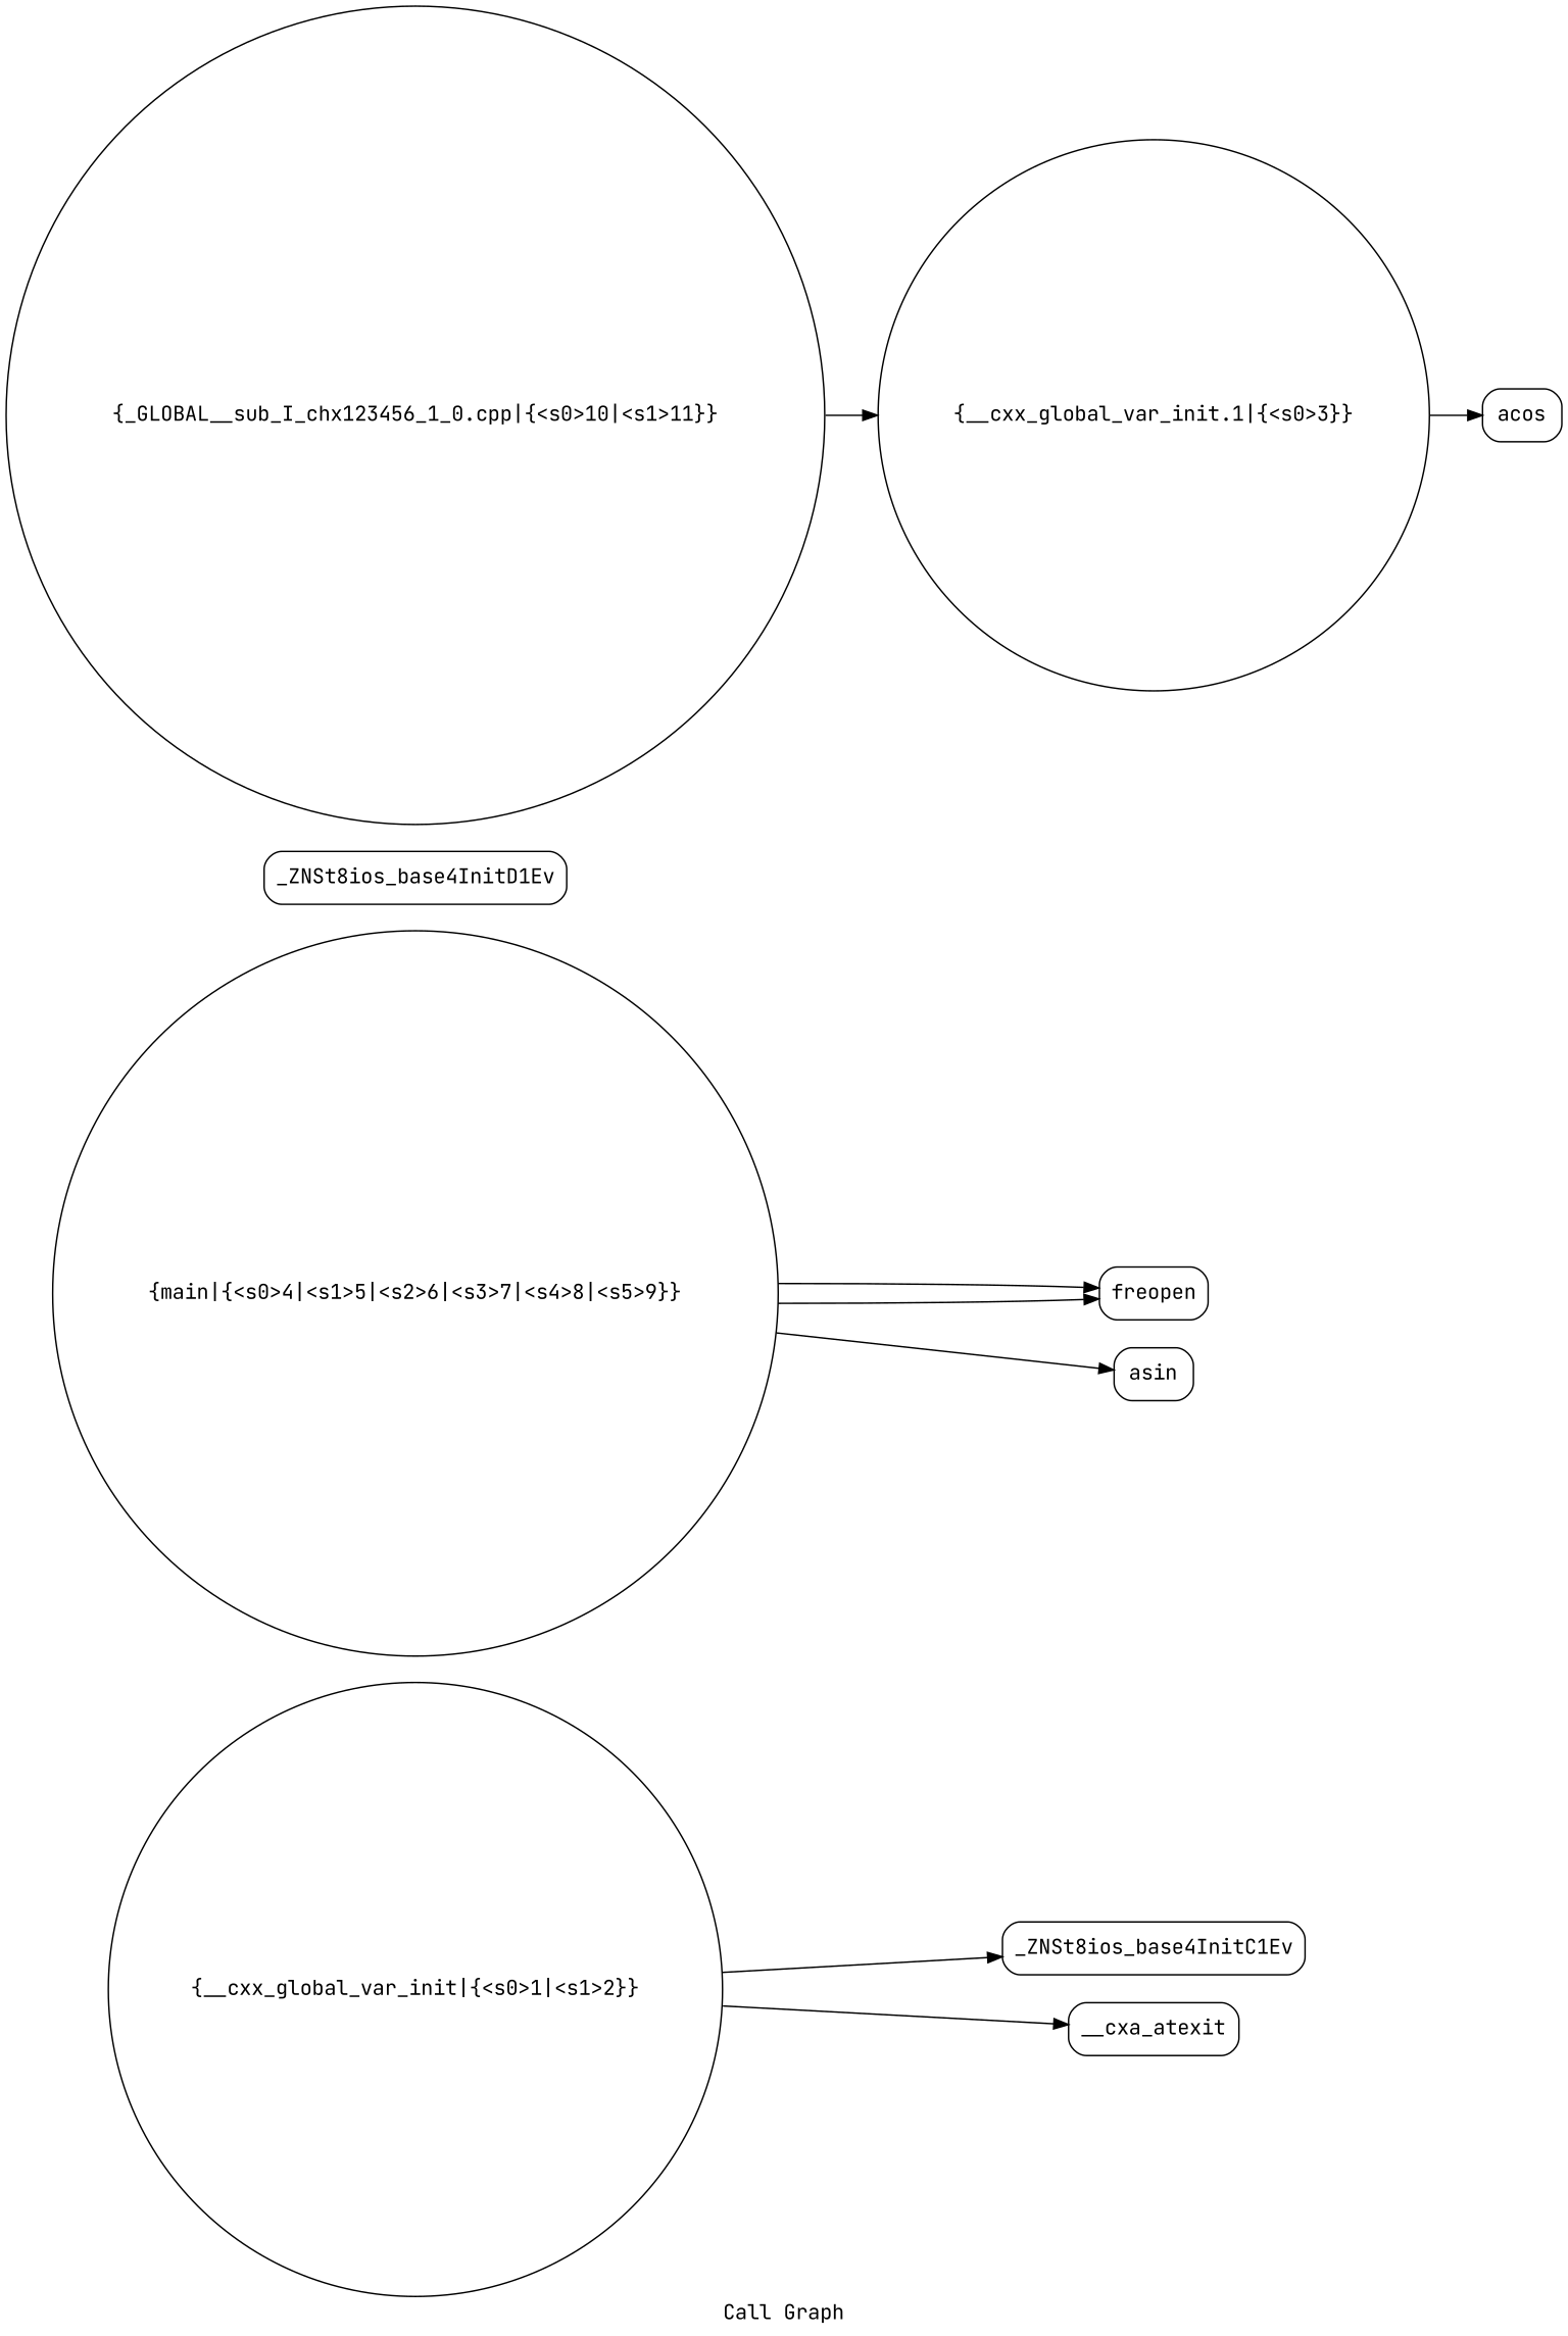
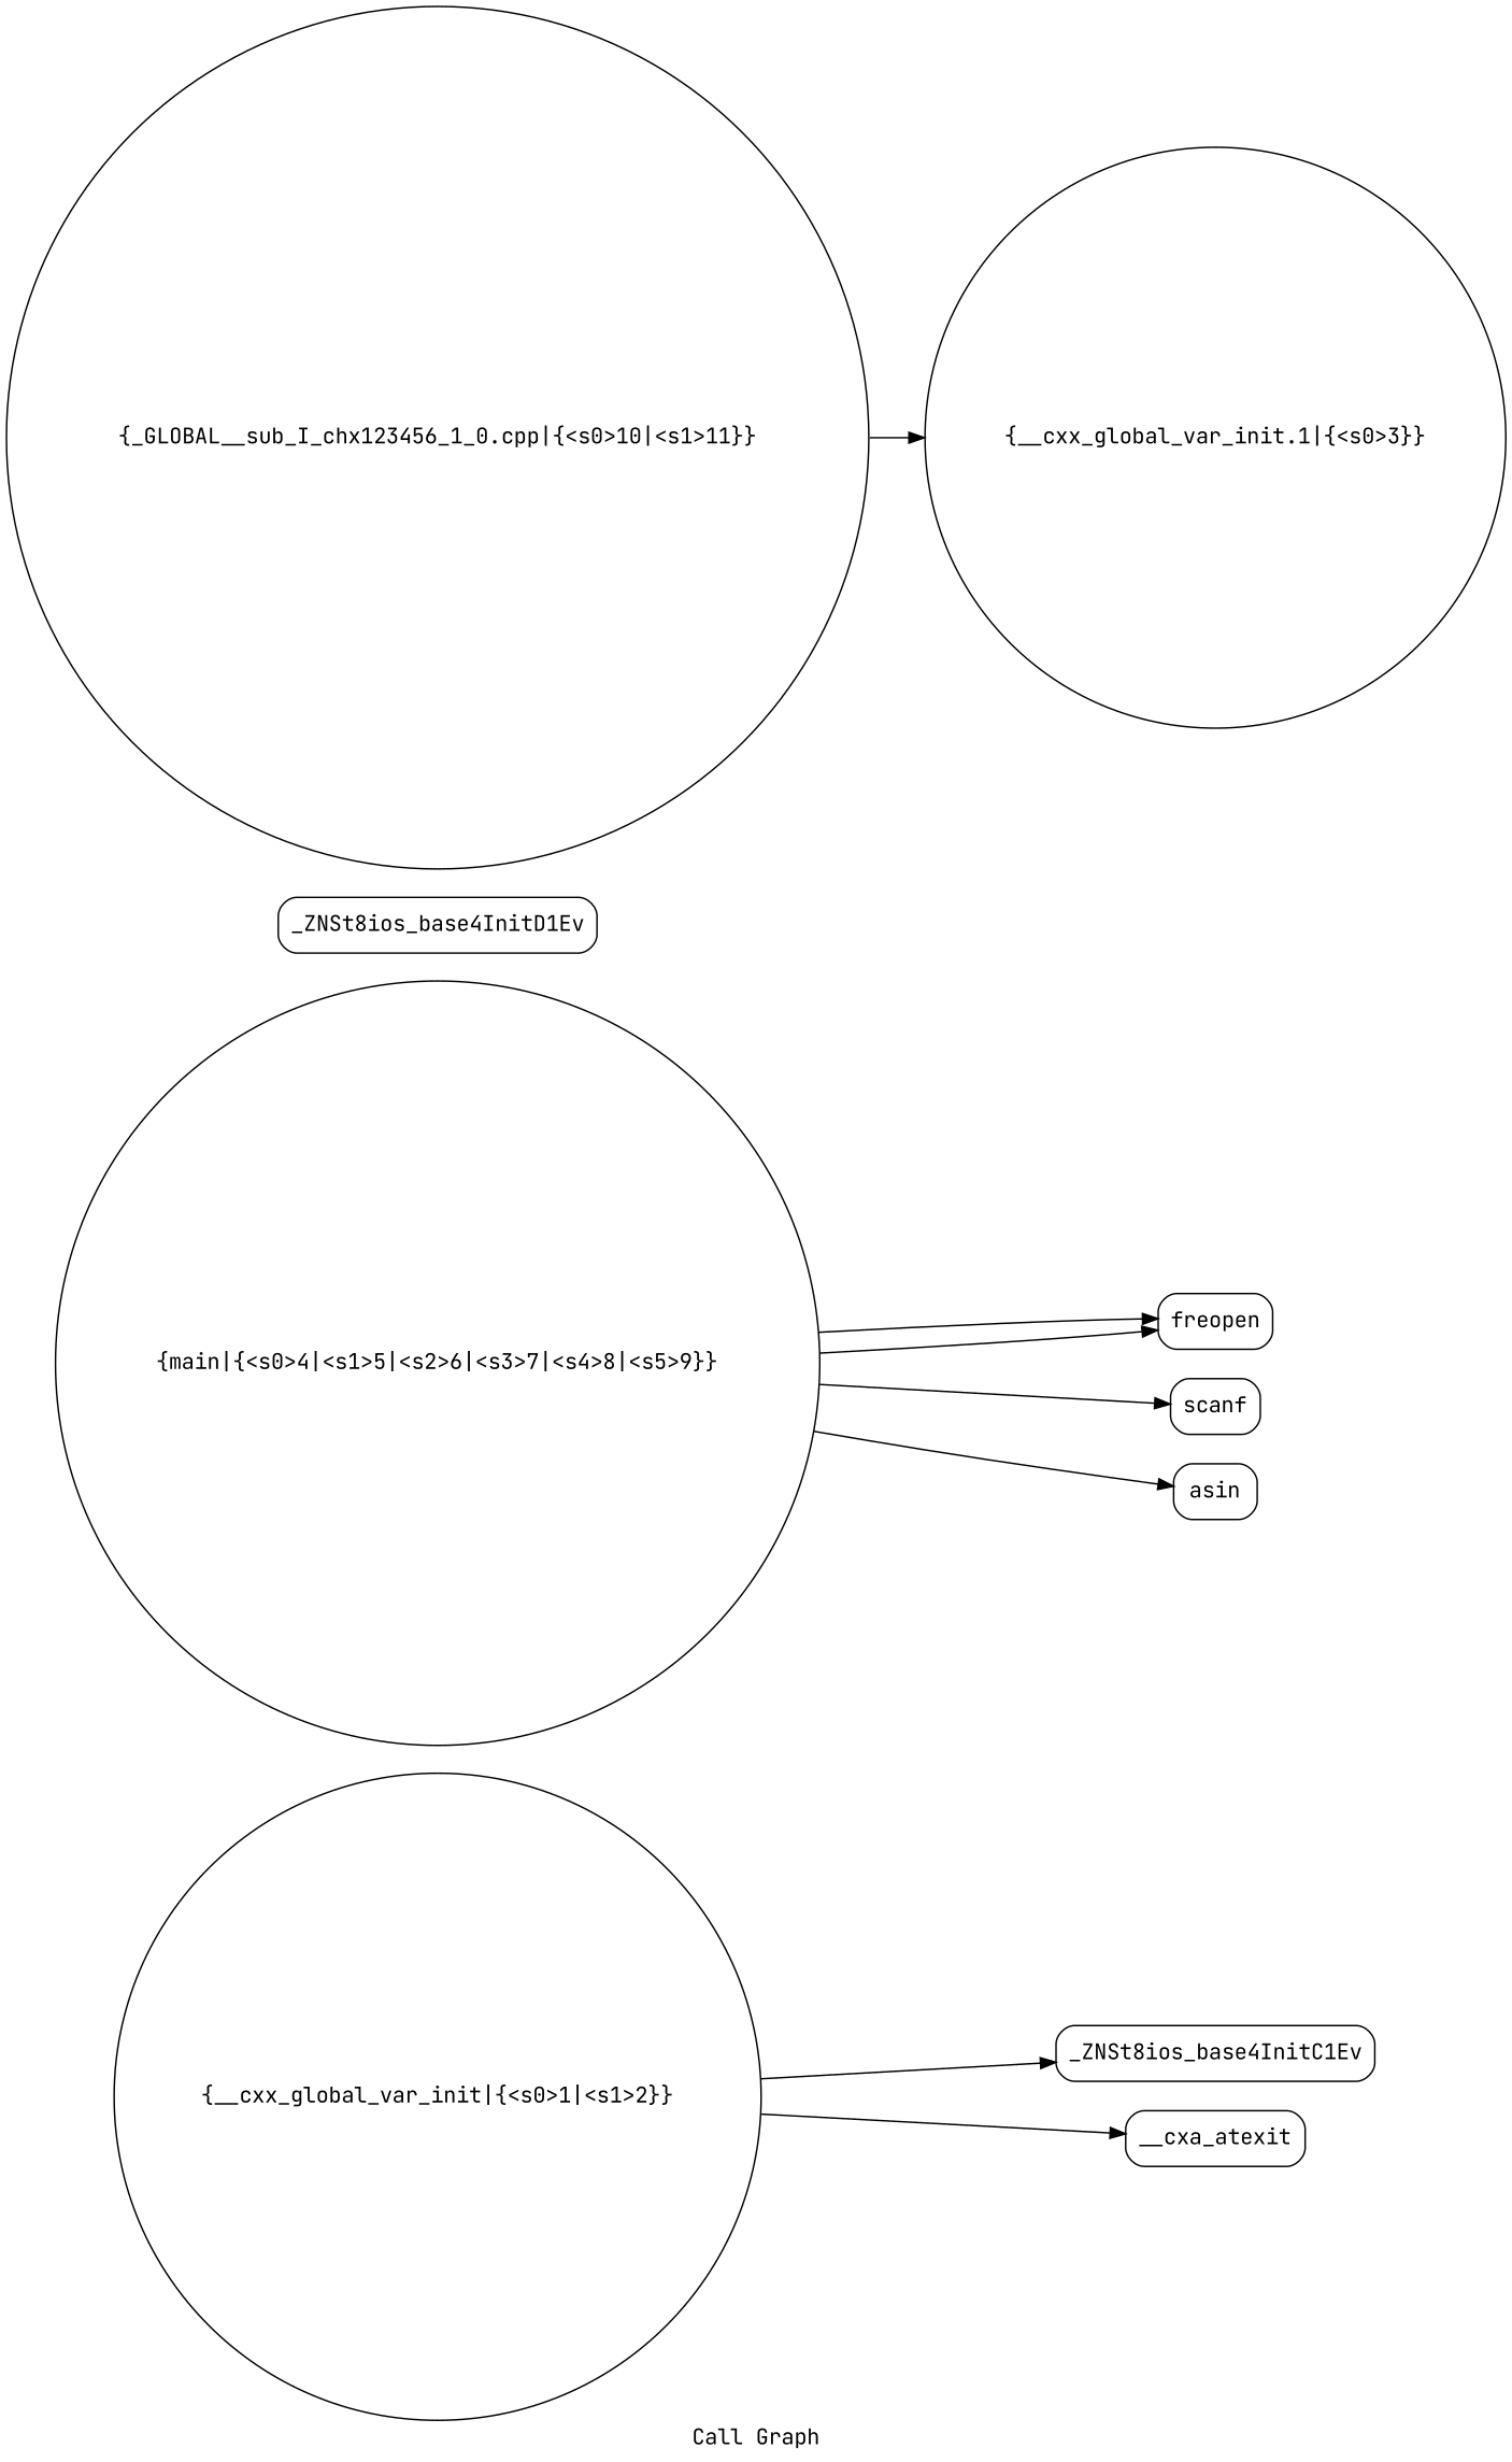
  digraph {
    fontname="JetBrains Mono"
    label="Call Graph"
    rankdir=LR
    node [fontname="JetBrains Mono" shape=Mrecord]
    edge [color=black fontname="JetBrains Mono" tailport=s0]
    n1 [label="{__cxx_global_var_init|{<s0>1|<s1>2}}" shape=circle]
    n2 [label="{_ZNSt8ios_base4InitC1Ev}"]
    n3 [label="{__cxa_atexit}"]
    n4 [label="{freopen}"]
    n5 [label="{_ZNSt8ios_base4InitD1Ev}"]
+   n6 [label="{scanf}"]
    n7 [label="{__cxx_global_var_init.1|{<s0>3}}" shape=circle]
-   n8 [label="{acos}"]
    n9 [label="{main|{<s0>4|<s1>5|<s2>6|<s3>7|<s4>8|<s5>9}}" shape=circle]
    n10 [label="{asin}"]
    n11 [label="{_GLOBAL__sub_I_chx123456_1_0.cpp|{<s0>10|<s1>11}}" shape=circle]
    n1 -> n2
    n1 -> n3 [tailport=s1]
-   n7 -> n8
    n9 -> n4
    n9 -> n4 [tailport=s1]
+   n9 -> n6 [tailport=s3]
    n9 -> n10 [tailport=s4]
    n11 -> n7 [tailport=s1]
  }
